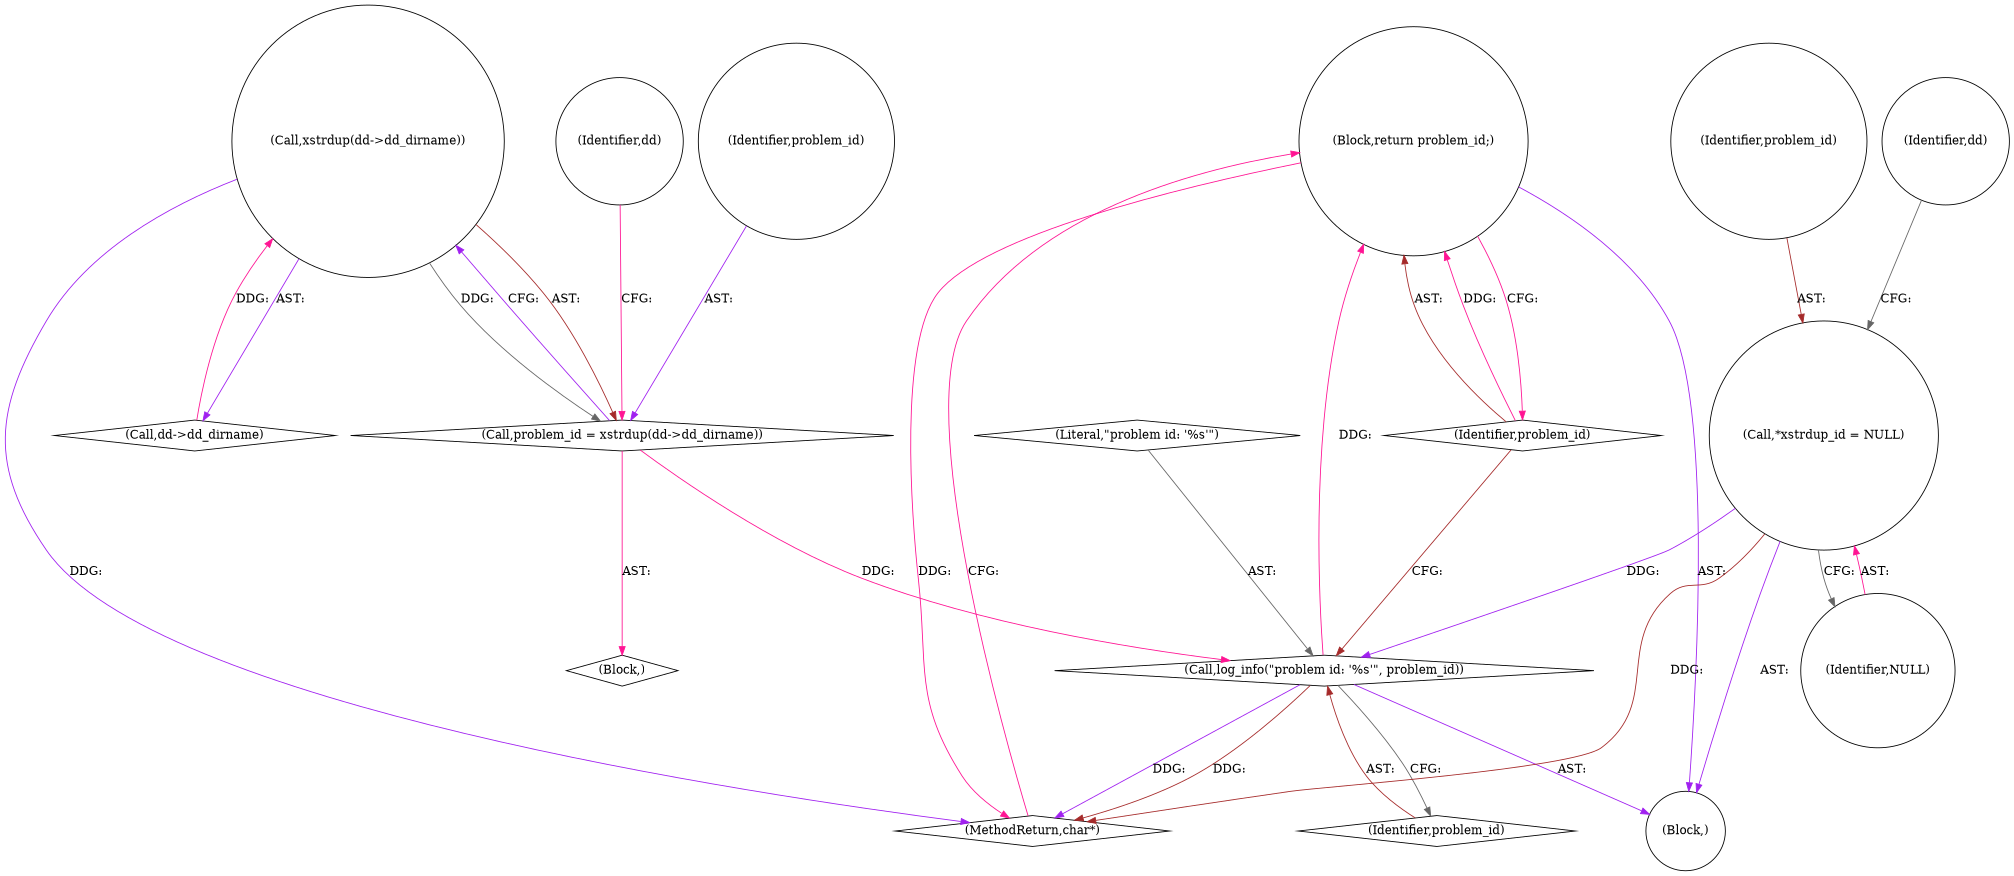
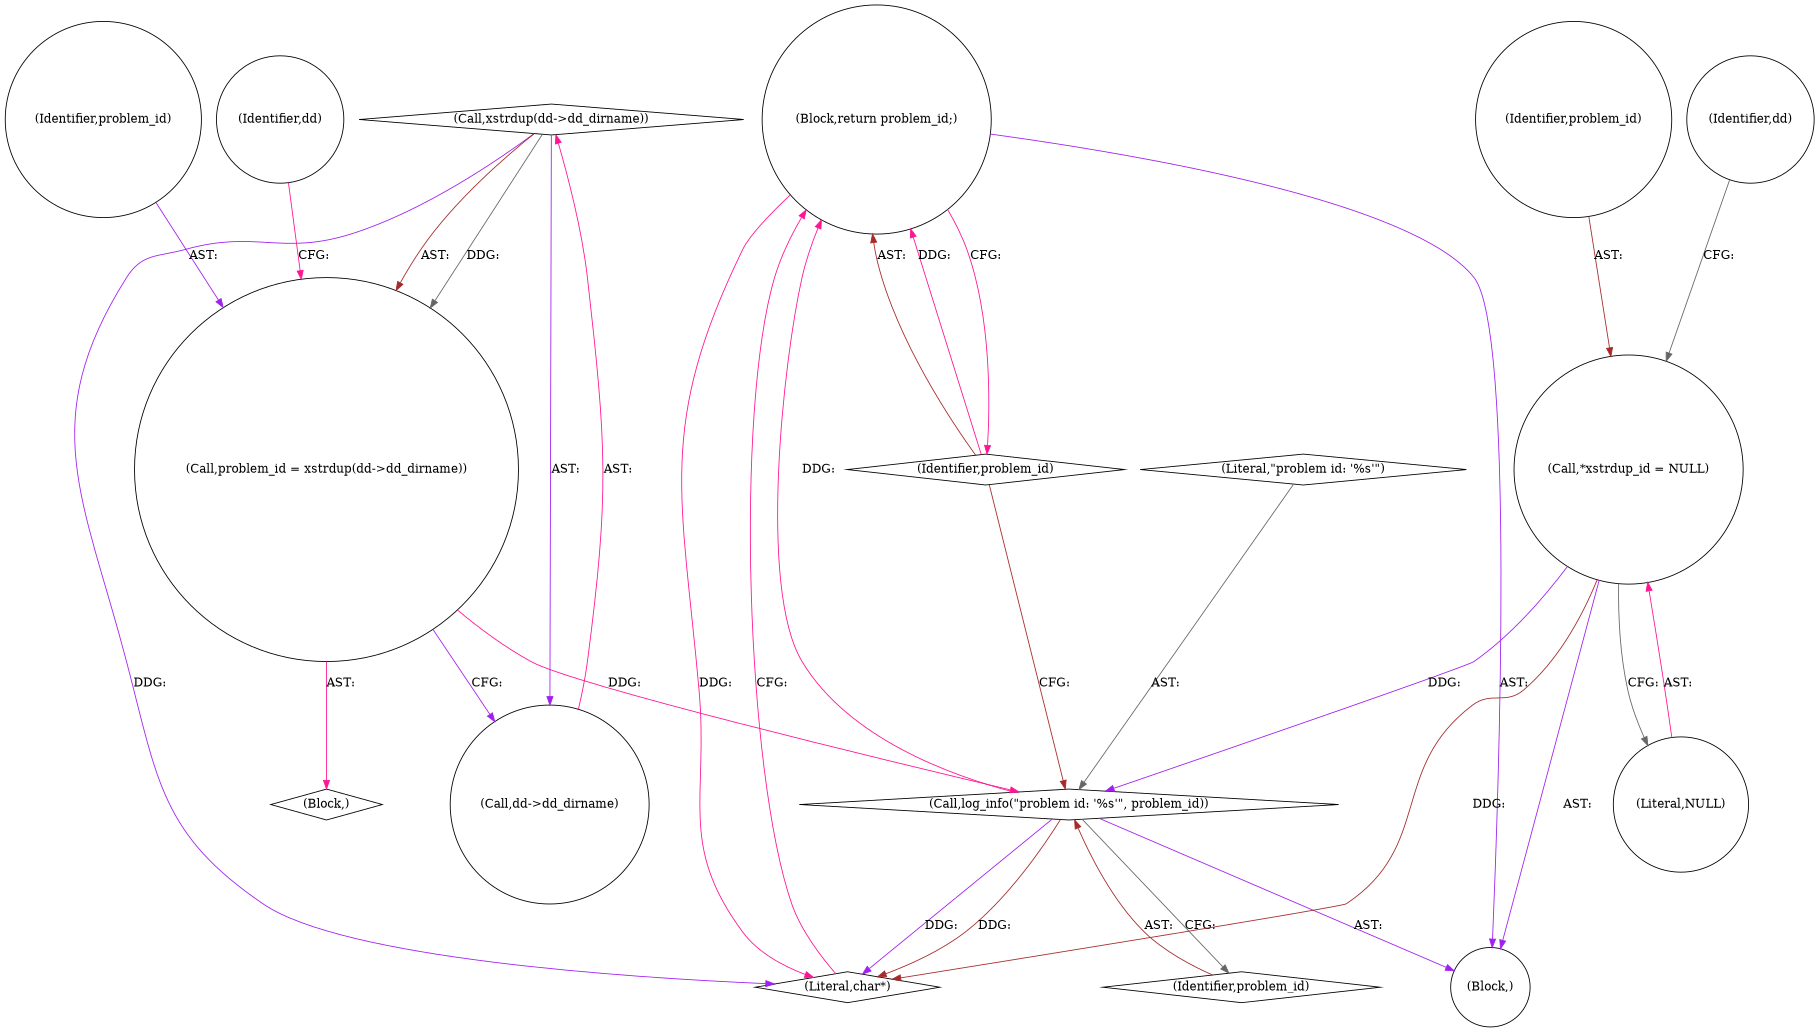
  digraph {
    node [shape=circle]
    edge [color=deeppink]
    n1 [label="(Block,return problem_id;)"]
    n2 [label="(Identifier,problem_id)" shape=diamond]
    n3 [label="(Block,)"]
-   n4 [label="(MethodReturn,char*)" shape=diamond]
+   n4 [label="(Literal,char*)" shape=diamond]
    n5 [label="(Call,log_info(\"problem id: '%s'\", problem_id))" shape=diamond]
    n6 [label="(Identifier,problem_id)" shape=diamond]
-   n7 [label="(Call,problem_id = xstrdup(dd->dd_dirname))" shape=diamond]
-   n8 [label="(Call,xstrdup(dd->dd_dirname))"]
+   n7 [label="(Call,problem_id = xstrdup(dd->dd_dirname))"]
+   n8 [label="(Call,xstrdup(dd->dd_dirname))" shape=diamond]
    n9 [label="(Block,)" shape=diamond]
-   n10 [label="(Call,dd->dd_dirname)" shape=diamond]
+   n10 [label="(Call,dd->dd_dirname)"]
    n11 [label="(Call,*xstrdup_id = NULL)"]
-   n12 [label="(Identifier,NULL)"]
+   n12 [label="(Literal,NULL)"]
    n13 [label="(Identifier,dd)"]
    n14 [label="(Identifier,dd)"]
    n15 [label="(Identifier,problem_id)"]
    n16 [label="(Identifier,problem_id)"]
    n17 [label="(Literal,\"problem id: '%s'\")" shape=diamond]
    n1 -> n2 [label="CFG: "]
    n1 -> n3 [color=purple label="AST: "]
    n1 -> n4 [label="DDG: "]
    n2 -> n1 [color=brown label="AST: "]
    n2 -> n1 [label="DDG: "]
    n2 -> n5 [color=brown label="CFG: "]
    n4 -> n1 [label="CFG: "]
    n5 -> n1 [label="DDG: "]
    n5 -> n3 [color=purple label="AST: "]
    n5 -> n4 [color=purple label="DDG: "]
    n5 -> n4 [color=brown label="DDG: "]
    n5 -> n6 [color=gray40 label="CFG: "]
    n6 -> n5 [color=brown label="AST: "]
    n7 -> n5 [label="DDG: "]
-   n7 -> n8 [color=purple label="CFG: "]
+   n7 -> n10 [color=purple label="CFG: "]
    n7 -> n9 [label="AST: "]
    n8 -> n4 [color=purple label="DDG: "]
    n8 -> n7 [color=brown label="AST: "]
    n8 -> n7 [color=gray40 label="DDG: "]
    n8 -> n10 [color=purple label="AST: "]
-   n10 -> n8 [label="DDG: "]
+   n10 -> n8 [label="AST: "]
    n11 -> n3 [color=purple label="AST: "]
    n11 -> n4 [color=brown label="DDG: "]
    n11 -> n5 [color=purple label="DDG: "]
    n11 -> n12 [color=gray40 label="CFG: "]
    n12 -> n11 [label="AST: "]
    n13 -> n7 [label="CFG: "]
    n14 -> n11 [color=gray40 label="CFG: "]
    n15 -> n11 [color=brown label="AST: "]
    n16 -> n7 [color=purple label="AST: "]
    n17 -> n5 [color=gray40 label="AST: "]
  }
